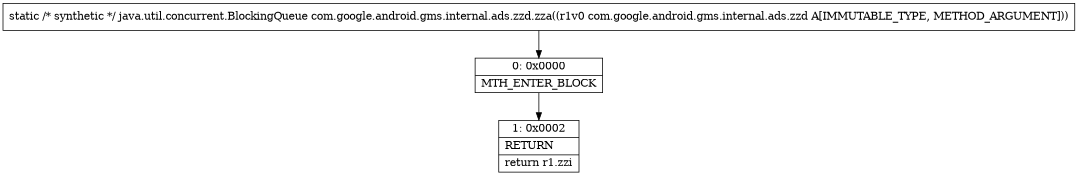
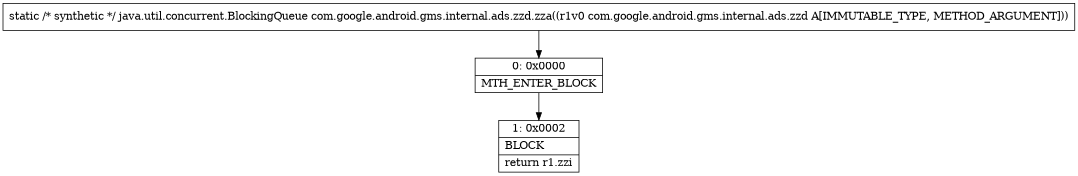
  digraph {
    node [shape=record]
    n1 [label="{0\:\ 0x0000|MTH_ENTER_BLOCK\l}"]
-   n2 [label="{1\:\ 0x0002|RETURN\l|return r1.zzi\l}"]
+   n2 [label="{1\:\ 0x0002|BLOCK\l|return r1.zzi\l}"]
    n3 [label="{static \/* synthetic *\/ java.util.concurrent.BlockingQueue com.google.android.gms.internal.ads.zzd.zza((r1v0 com.google.android.gms.internal.ads.zzd A[IMMUTABLE_TYPE, METHOD_ARGUMENT])) }"]
    n1 -> n2
    n3 -> n1
  }
